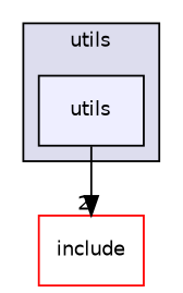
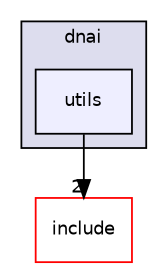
  digraph {
    compound=true
    node [fontname=Helvetica fontsize=10 shape=box style=filled]
    n1 [fillcolor="#eeeeff" label=utils pencolor=black]
    n2 [color=red fillcolor=white label=include]
    subgraph cluster_1 {
      bgcolor="#ddddee"
      fontname=Helvetica
      fontsize=10
-     label=utils
+     label=dnai
      pencolor=black
      n1
    }
    n1 -> n2 [headlabel=2 labeldistance=1.5 labelfontname=Helvetica labelfontsize=10]
  }
